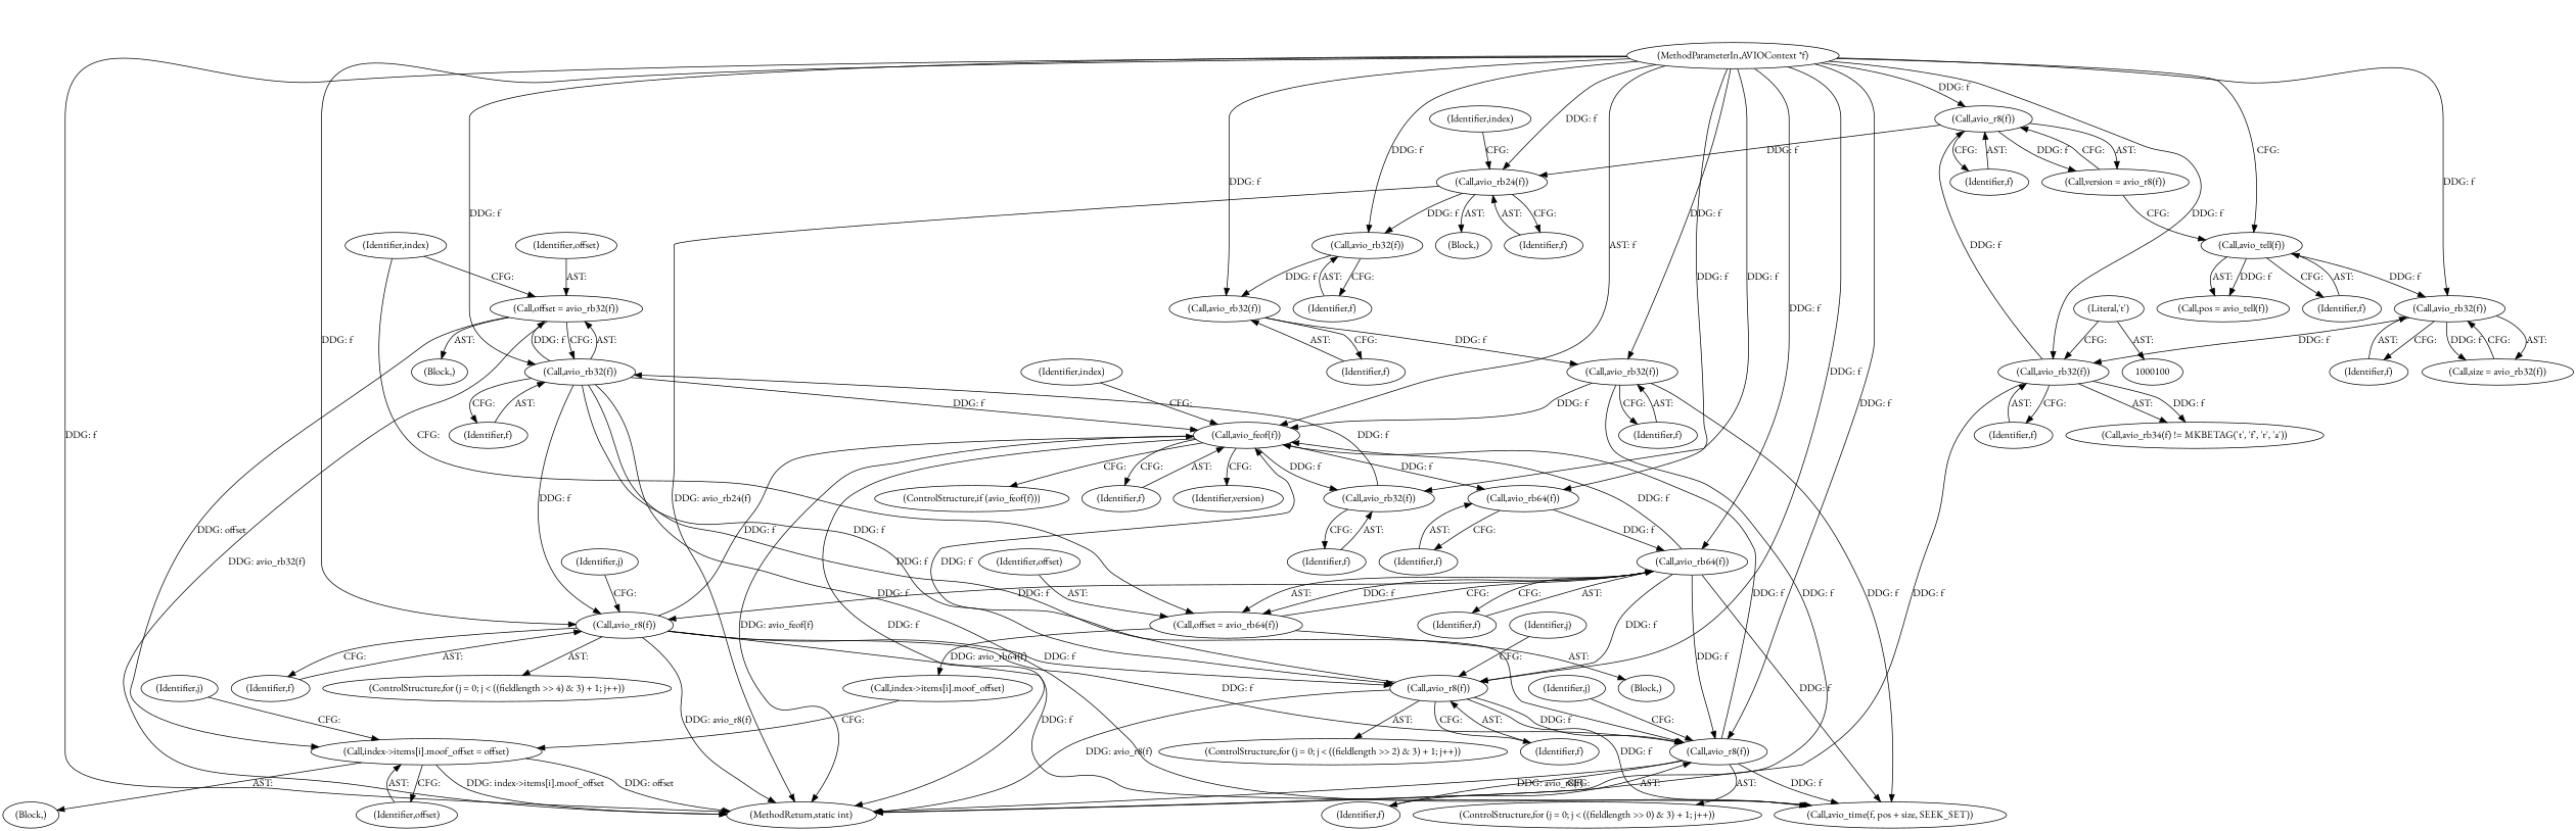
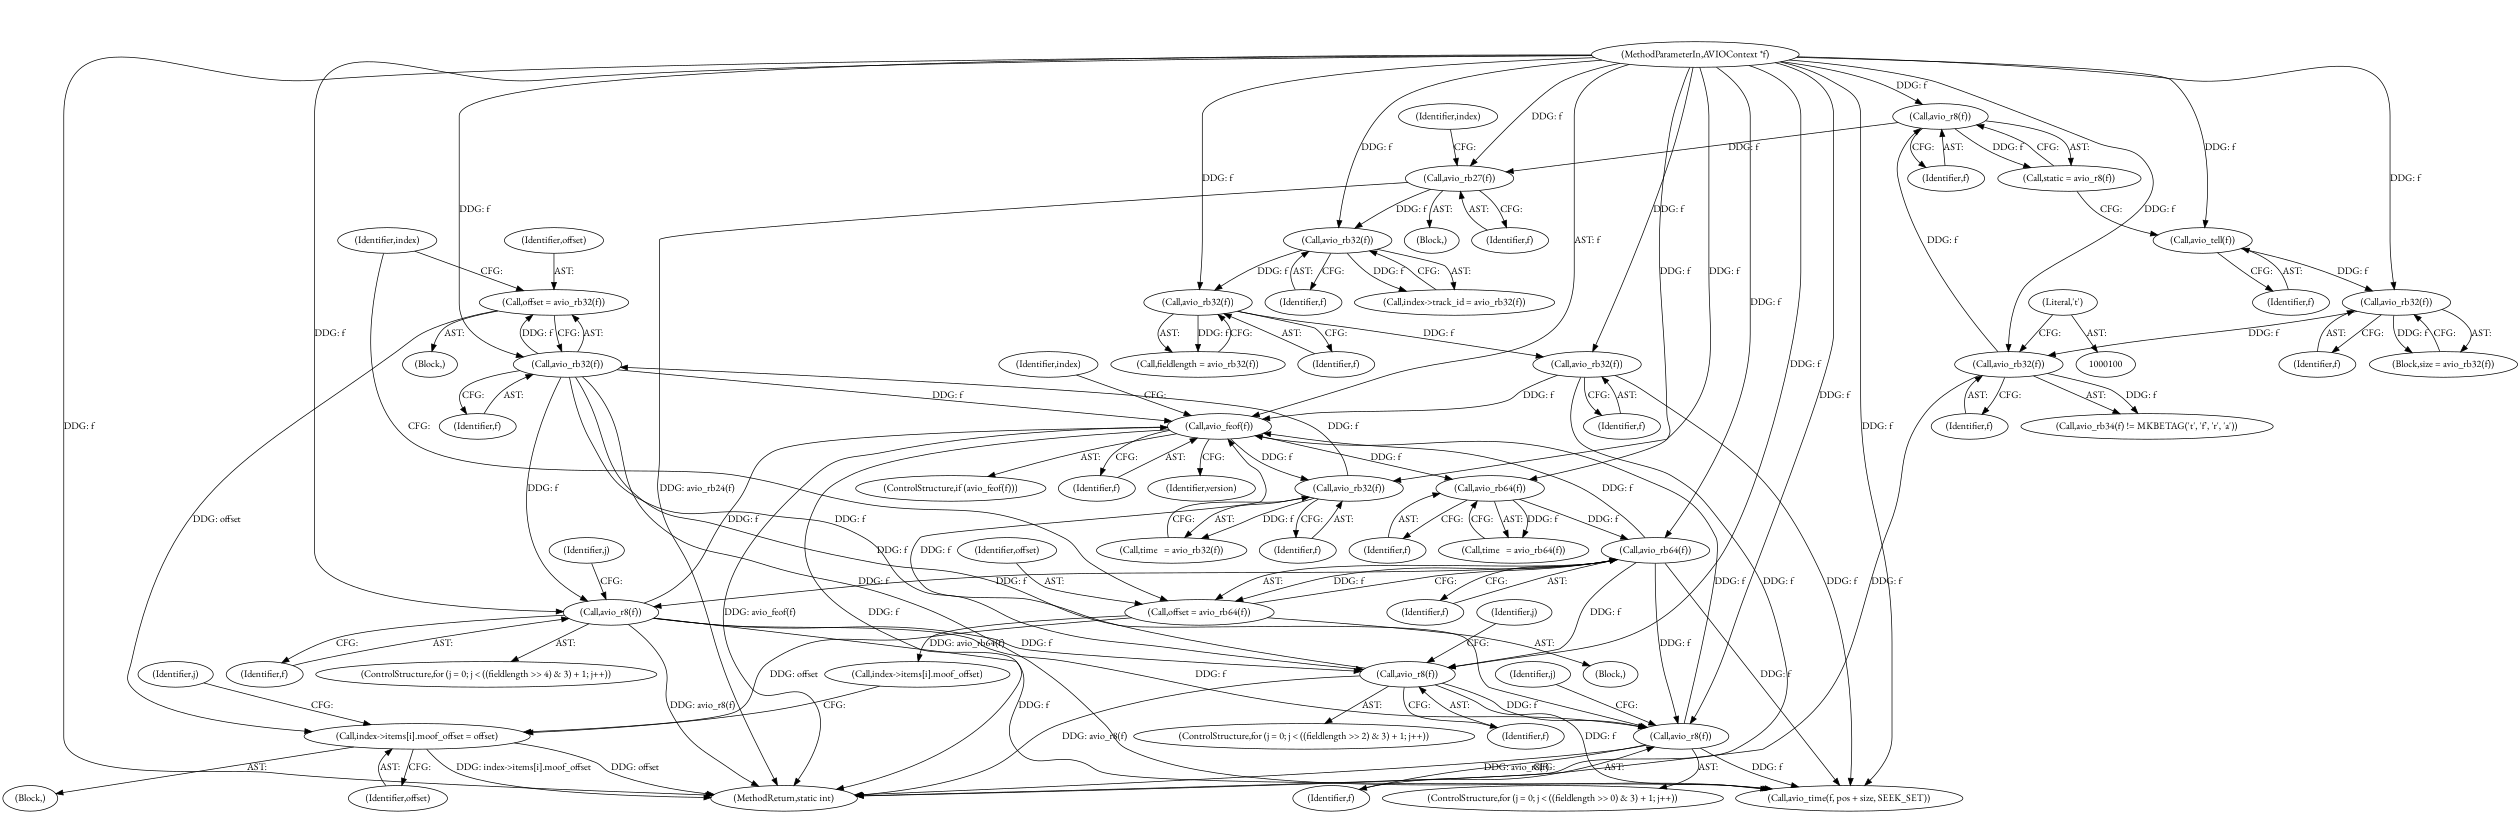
  digraph {
    fontname="EB Garamond"
    node [fontname="EB Garamond"]
    edge [fontname="EB Garamond"]
    n1 [label="(Call,index->items[i].moof_offset = offset)"]
    n2 [label="(Identifier,offset)"]
    n3 [label="(MethodReturn,static int)"]
    n4 [label="(Block,)"]
    n5 [label="(Call,offset = avio_rb32(f))"]
    n6 [label="(Call,avio_rb32(f))"]
    n7 [label="(Block,)"]
    n8 [label="(Call,avio_feof(f))"]
    n9 [label="(Call,avio_r8(f))"]
    n10 [label="(Call,avio_r8(f))"]
    n11 [label="(Call,avio_r8(f))"]
    n12 [label="(Call,avio_time(f, pos + size, SEEK_SET))"]
    n13 [label="(Identifier,f)"]
    n14 [label="(Call,avio_rb32(f))"]
    n15 [label="(Call,avio_rb64(f))"]
    n16 [label="(ControlStructure,if (avio_feof(f)))"]
    n17 [label="(Identifier,f)"]
    n18 [label="(Identifier,version)"]
    n19 [label="(ControlStructure,for (j = 0; j < ((fieldlength >> 0) & 3) + 1; j++))"]
    n20 [label="(Identifier,f)"]
    n21 [label="(Identifier,f)"]
    n22 [label="(ControlStructure,for (j = 0; j < ((fieldlength >> 4) & 3) + 1; j++))"]
    n23 [label="(ControlStructure,for (j = 0; j < ((fieldlength >> 2) & 3) + 1; j++))"]
    n24 [label="(Identifier,f)"]
    n25 [label="(Identifier,f)"]
+   n26 [label="(Call,time   = avio_rb32(f))"]
    n27 [label="(Call,avio_rb64(f))"]
    n28 [label="(Identifier,f)"]
+   n29 [label="(Call,time   = avio_rb64(f))"]
    n30 [label="(Call,offset = avio_rb64(f))"]
    n31 [label="(Identifier,f)"]
    n32 [label="(Block,)"]
    n33 [label="(Call,index->items[i].moof_offset)"]
    n34 [label="(MethodParameterIn,AVIOContext *f)"]
    n35 [label="(Call,avio_rb32(f))"]
    n36 [label="(Call,avio_rb32(f))"]
    n37 [label="(Call,avio_rb32(f))"]
-   n38 [label="(Call,avio_rb24(f))"]
+   n38 [label="(Call,avio_rb27(f))"]
    n39 [label="(Call,avio_r8(f))"]
    n40 [label="(Call,avio_rb32(f))"]
    n41 [label="(Call,avio_rb32(f))"]
    n42 [label="(Call,avio_tell(f))"]
    n43 [label="(Identifier,f)"]
    n44 [label="(Identifier,f)"]
+   n45 [label="(Call,fieldlength = avio_rb32(f))"]
+   n46 [label="(Call,index->track_id = avio_rb32(f))"]
    n47 [label="(Identifier,f)"]
    n48 [label="(Identifier,f)"]
    n49 [label="(Block,)"]
    n50 [label="(Identifier,f)"]
-   n51 [label="(Call,version = avio_r8(f))"]
+   n51 [label="(Call,static = avio_r8(f))"]
    n52 [label="(Call,avio_rb34(f) != MKBETAG('t', 'f', 'r', 'a'))"]
    n53 [label="(Identifier,f)"]
-   n54 [label="(Call,size = avio_rb32(f))"]
+   n54 [label="(Block,size = avio_rb32(f))"]
    n55 [label="(Identifier,f)"]
    n56 [label="(Identifier,f)"]
-   n57 [label="(Call,pos = avio_tell(f))"]
    n58 [label="(Identifier,offset)"]
    n59 [label="(Identifier,index)"]
    n60 [label="(Identifier,j)"]
    n61 [label="(Identifier,j)"]
    n62 [label="(Identifier,index)"]
    n63 [label="(Literal,'t')"]
    1000100
    n65 [label="(Identifier,index)"]
    n66 [label="(Identifier,offset)"]
    n67 [label="(Identifier,j)"]
    n68 [label="(Identifier,j)"]
    n1 -> n2 [label="CFG: "]
    n1 -> n3 [label="DDG: offset"]
    n1 -> n3 [label="DDG: index->items[i].moof_offset"]
    n1 -> n4 [label="AST: "]
    n2 -> n1 [label="AST: "]
    n5 -> n1 [label="DDG: offset"]
-   n5 -> n3 [label="DDG: avio_rb32(f)"]
    n5 -> n6 [label="CFG: "]
    n5 -> n7 [label="AST: "]
    n6 -> n5 [label="AST: "]
    n6 -> n5 [label="DDG: f"]
    n6 -> n8 [label="DDG: f"]
    n6 -> n9 [label="DDG: f"]
    n6 -> n10 [label="DDG: f"]
    n6 -> n11 [label="DDG: f"]
    n6 -> n12 [label="DDG: f"]
    n6 -> n13 [label="CFG: "]
    n8 -> n3 [label="DDG: f"]
    n8 -> n3 [label="DDG: avio_feof(f)"]
    n8 -> n14 [label="DDG: f"]
    n8 -> n15 [label="DDG: f"]
-   n8 -> n16 [label="CFG: "]
+   n8 -> n16 [label="AST: "]
    n8 -> n17 [label="CFG: "]
    n8 -> n18 [label="CFG: "]
    n9 -> n3 [label="DDG: avio_r8(f)"]
    n9 -> n8 [label="DDG: f"]
    n9 -> n12 [label="DDG: f"]
    n9 -> n19 [label="AST: "]
    n9 -> n20 [label="CFG: "]
    n10 -> n3 [label="DDG: avio_r8(f)"]
    n10 -> n8 [label="DDG: f"]
    n10 -> n9 [label="DDG: f"]
    n10 -> n11 [label="DDG: f"]
    n10 -> n12 [label="DDG: f"]
    n10 -> n21 [label="CFG: "]
    n10 -> n22 [label="AST: "]
    n11 -> n3 [label="DDG: avio_r8(f)"]
    n11 -> n8 [label="DDG: f"]
    n11 -> n9 [label="DDG: f"]
    n11 -> n12 [label="DDG: f"]
    n11 -> n23 [label="AST: "]
    n11 -> n24 [label="CFG: "]
    n13 -> n6 [label="AST: "]
    n14 -> n6 [label="DDG: f"]
    n14 -> n25 [label="CFG: "]
+   n14 -> n26 [label="AST: "]
+   n14 -> n26 [label="DDG: f"]
    n15 -> n27 [label="DDG: f"]
    n15 -> n28 [label="CFG: "]
+   n15 -> n29 [label="AST: "]
+   n15 -> n29 [label="DDG: f"]
    n17 -> n8 [label="AST: "]
    n20 -> n9 [label="AST: "]
    n21 -> n10 [label="AST: "]
    n24 -> n11 [label="AST: "]
    n25 -> n14 [label="AST: "]
+   n26 -> n14 [label="CFG: "]
    n27 -> n8 [label="DDG: f"]
    n27 -> n9 [label="DDG: f"]
    n27 -> n10 [label="DDG: f"]
    n27 -> n11 [label="DDG: f"]
    n27 -> n12 [label="DDG: f"]
    n27 -> n30 [label="AST: "]
    n27 -> n30 [label="DDG: f"]
    n27 -> n31 [label="CFG: "]
    n28 -> n15 [label="AST: "]
+   n29 -> n15 [label="CFG: "]
+   n30 -> n1 [label="DDG: offset"]
    n30 -> n27 [label="CFG: "]
    n30 -> n32 [label="AST: "]
    n30 -> n33 [label="DDG: avio_rb64(f)"]
    n31 -> n27 [label="AST: "]
    n33 -> n1 [label="CFG: "]
    n34 -> n3 [label="DDG: f"]
    n34 -> n6 [label="DDG: f"]
    n34 -> n8 [label="AST: f"]
    n34 -> n9 [label="DDG: f"]
    n34 -> n10 [label="DDG: f"]
    n34 -> n11 [label="DDG: f"]
+   n34 -> n12 [label="DDG: f"]
    n34 -> n14 [label="DDG: f"]
    n34 -> n15 [label="DDG: f"]
    n34 -> n27 [label="DDG: f"]
    n34 -> n35 [label="DDG: f"]
    n34 -> n36 [label="DDG: f"]
    n34 -> n37 [label="DDG: f"]
    n34 -> n38 [label="DDG: f"]
    n34 -> n39 [label="DDG: f"]
    n34 -> n40 [label="DDG: f"]
    n34 -> n41 [label="DDG: f"]
-   n34 -> n42 [label="CFG: "]
+   n34 -> n42 [label="DDG: f"]
    n35 -> n3 [label="DDG: f"]
    n35 -> n8 [label="DDG: f"]
    n35 -> n12 [label="DDG: f"]
    n35 -> n43 [label="CFG: "]
    n36 -> n35 [label="DDG: f"]
    n36 -> n44 [label="CFG: "]
+   n36 -> n45 [label="AST: "]
+   n36 -> n45 [label="DDG: f"]
    n37 -> n36 [label="DDG: f"]
+   n37 -> n46 [label="AST: "]
+   n37 -> n46 [label="DDG: f"]
    n37 -> n47 [label="CFG: "]
    n38 -> n3 [label="DDG: avio_rb24(f)"]
    n38 -> n37 [label="DDG: f"]
    n38 -> n48 [label="CFG: "]
    n38 -> n49 [label="AST: "]
    n39 -> n38 [label="DDG: f"]
    n39 -> n50 [label="CFG: "]
    n39 -> n51 [label="AST: "]
    n39 -> n51 [label="DDG: f"]
    n40 -> n3 [label="DDG: f"]
    n40 -> n39 [label="DDG: f"]
    n40 -> n52 [label="AST: "]
    n40 -> n52 [label="DDG: f"]
    n40 -> n53 [label="CFG: "]
    n41 -> n40 [label="DDG: f"]
    n41 -> n54 [label="AST: "]
    n41 -> n54 [label="DDG: f"]
    n41 -> n55 [label="CFG: "]
    n42 -> n41 [label="DDG: f"]
    n42 -> n56 [label="CFG: "]
-   n42 -> n57 [label="AST: "]
-   n42 -> n57 [label="DDG: f"]
    n43 -> n35 [label="AST: "]
    n44 -> n36 [label="AST: "]
+   n45 -> n36 [label="CFG: "]
+   n46 -> n37 [label="CFG: "]
    n47 -> n37 [label="AST: "]
    n48 -> n38 [label="AST: "]
    n50 -> n39 [label="AST: "]
    n51 -> n39 [label="CFG: "]
    n51 -> n42 [label="CFG: "]
    n53 -> n40 [label="AST: "]
    n54 -> n41 [label="CFG: "]
    n55 -> n41 [label="AST: "]
    n56 -> n42 [label="AST: "]
    n58 -> n30 [label="AST: "]
    n59 -> n38 [label="CFG: "]
    n60 -> n9 [label="CFG: "]
    n61 -> n10 [label="CFG: "]
    n62 -> n8 [label="CFG: "]
    n63 -> n40 [label="CFG: "]
    n63 -> 1000100 [label="AST: "]
    n65 -> n5 [label="CFG: "]
    n65 -> n30 [label="CFG: "]
    n66 -> n5 [label="AST: "]
    n67 -> n11 [label="CFG: "]
    n68 -> n1 [label="CFG: "]
  }
